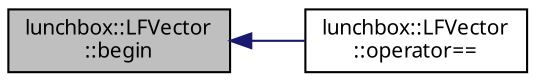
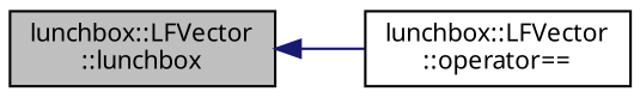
  digraph {
    rankdir=LR
    node [color=black fontname=Sans fontsize=10 shape=record style=filled]
-   n1 [fillcolor=grey75 fontcolor=black height=0.2 label="lunchbox::LFVector\l::begin" width=0.4]
+   n1 [fillcolor=grey75 fontcolor=black height=0.2 label="lunchbox::LFVector\l::lunchbox" width=0.4]
    n2 [fillcolor=white height=0.2 label="lunchbox::LFVector\l::operator==" width=0.4]
    n1 -> n2 [color=midnightblue dir=back fontname=Sans fontsize=10 labelfontname=Sans labelfontsize=10 style=solid]
  }
